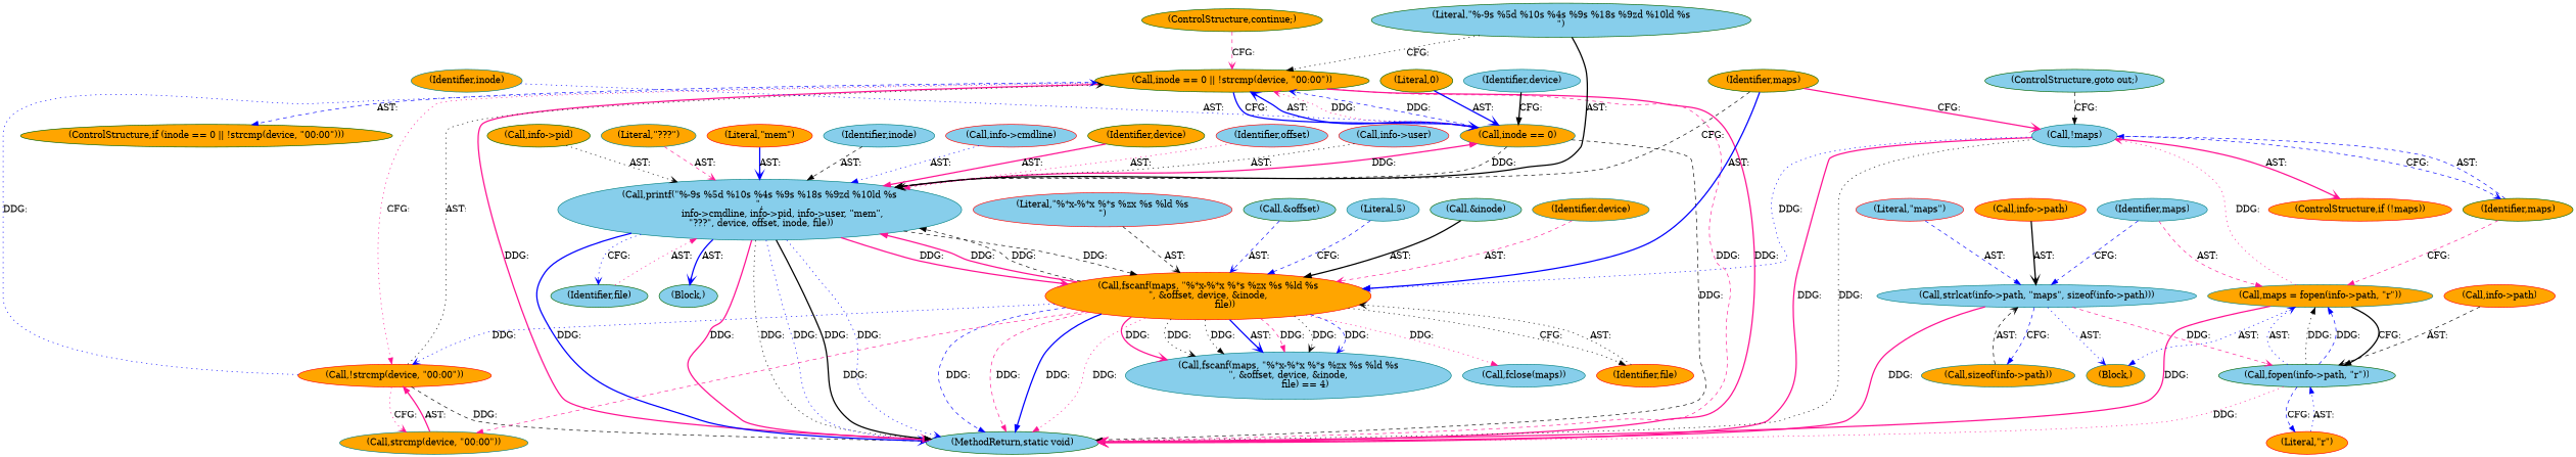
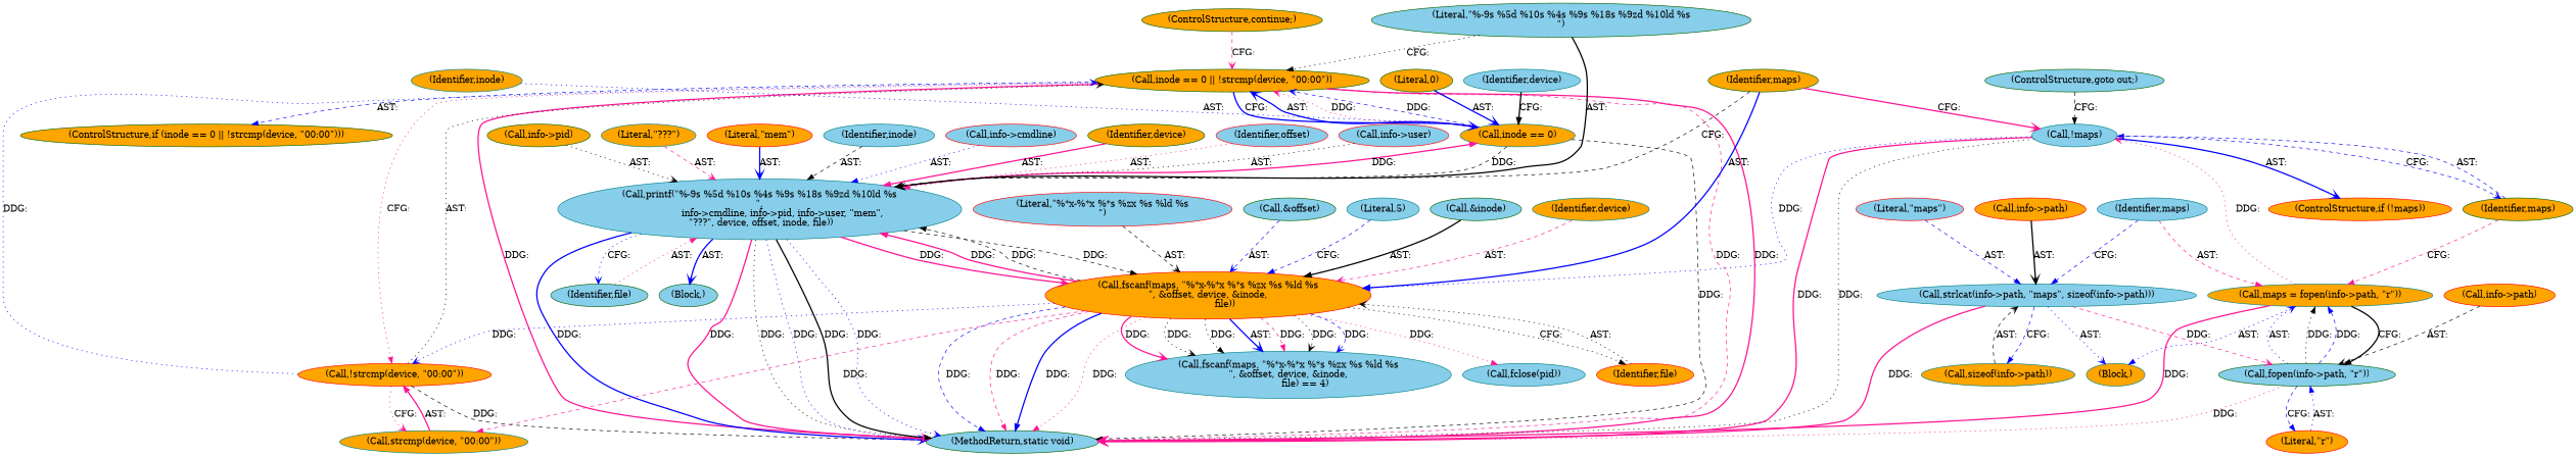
  digraph {
    node [color=teal fillcolor=orange style=filled]
    edge [arrowhead=vee color=blue style=dashed]
    n1 [color=darkgreen label="(Call,inode == 0 || !strcmp(device, \"00:00\"))"]
    n2 [label="(Call,inode == 0)"]
    n3 [color=red label="(Call,!strcmp(device, \"00:00\"))"]
    n4 [color=darkgreen label="(ControlStructure,if (inode == 0 || !strcmp(device, \"00:00\")))"]
    n5 [color=darkgreen fillcolor=skyblue label="(MethodReturn,static void)"]
    n6 [fillcolor=skyblue label="(Call,printf(\"%-9s %5d %10s %4s %9s %18s %9zd %10ld %s\n\",\n                info->cmdline, info->pid, info->user, \"mem\",\n \"???\", device, offset, inode, file))"]
    n7 [label="(Call,strcmp(device, \"00:00\"))"]
    n8 [color=red label="(Call,fscanf(maps, \"%*x-%*x %*s %zx %s %ld %s\n\", &offset, device, &inode,\n            file))"]
    n9 [color=darkgreen fillcolor=skyblue label="(Identifier,file)"]
    n10 [color=darkgreen fillcolor=skyblue label="(Block,)"]
    n11 [color=darkgreen label="(Literal,0)"]
    n12 [color=red label="(Identifier,file)"]
    n13 [fillcolor=skyblue label="(Call,fscanf(maps, \"%*x-%*x %*s %zx %s %ld %s\n\", &offset, device, &inode,\n            file) == 4)"]
-   n14 [fillcolor=skyblue label="(Call,fclose(maps))"]
+   n14 [fillcolor=skyblue label="(Call,fclose(pid))"]
    n15 [fillcolor=skyblue label="(Call,!maps)"]
    n16 [color=darkgreen label="(Identifier,maps)"]
    n17 [color=red label="(ControlStructure,if (!maps))"]
    n18 [label="(Call,maps = fopen(info->path, \"r\"))"]
    n19 [color=darkgreen fillcolor=skyblue label="(Call,fopen(info->path, \"r\"))"]
    n20 [label="(Block,)"]
    n21 [color=red label="(Literal,\"r\")"]
    n22 [fillcolor=skyblue label="(Call,strlcat(info->path, \"maps\", sizeof(info->path)))"]
    n23 [label="(Call,sizeof(info->path))"]
    n24 [color=red label="(Call,info->path)"]
    n25 [color=red fillcolor=skyblue label="(Literal,\"maps\")"]
    n26 [fillcolor=skyblue label="(Literal,5)"]
    n27 [color=darkgreen fillcolor=skyblue label="(ControlStructure,goto out;)"]
    n28 [color=darkgreen fillcolor=skyblue label="(Call,&inode)"]
    n29 [fillcolor=skyblue label="(Identifier,maps)"]
    n30 [color=darkgreen label="(Call,info->pid)"]
    n31 [label="(Identifier,device)"]
    n32 [label="(Literal,\"???\")"]
    n33 [color=red label="(Call,info->path)"]
    n34 [color=red label="(Literal,\"mem\")"]
    n35 [color=darkgreen label="(Identifier,maps)"]
    n36 [fillcolor=skyblue label="(Identifier,device)"]
    n37 [fillcolor=skyblue label="(Identifier,inode)"]
    n38 [color=darkgreen fillcolor=skyblue label="(Literal,\"%-9s %5d %10s %4s %9s %18s %9zd %10ld %s\n\")"]
    n39 [color=red fillcolor=skyblue label="(Call,info->cmdline)"]
    n40 [color=darkgreen label="(Identifier,device)"]
    n41 [color=red fillcolor=skyblue label="(Literal,\"%*x-%*x %*s %zx %s %ld %s\n\")"]
    n42 [color=red fillcolor=skyblue label="(Identifier,offset)"]
    n43 [color=red fillcolor=skyblue label="(Call,info->user)"]
    n44 [color=darkgreen fillcolor=skyblue label="(Call,&offset)"]
    n45 [color=darkgreen label="(ControlStructure,continue;)"]
    n46 [label="(Identifier,inode)"]
    n1 -> n2 [label="CFG: " style=bold]
    n1 -> n3 [arrowhead=normal color=deeppink label="CFG: " style=dotted]
    n1 -> n4 [arrowhead=normal label="AST: "]
    n1 -> n5 [color=deeppink label="DDG: " style=bold]
    n1 -> n5 [color=deeppink label="DDG: "]
    n1 -> n5 [color=deeppink label="DDG: " style=bold]
    n2 -> n1 [label="AST: " style=bold]
    n2 -> n1 [color=deeppink label="DDG: " style=dotted]
    n2 -> n1 [label="DDG: "]
    n2 -> n5 [arrowhead=normal color=black label="DDG: "]
    n2 -> n6 [color=black label="DDG: "]
    n3 -> n1 [color=black label="AST: " style=dotted]
    n3 -> n1 [label="DDG: " style=dotted]
    n3 -> n5 [arrowhead=normal color=black label="DDG: "]
    n3 -> n7 [color=deeppink label="CFG: " style=dotted]
    n6 -> n2 [arrowhead=normal color=deeppink label="DDG: " style=bold]
    n6 -> n5 [label="DDG: " style=dotted]
    n6 -> n5 [arrowhead=normal color=black label="DDG: " style=bold]
    n6 -> n5 [label="DDG: " style=dotted]
    n6 -> n5 [label="DDG: " style=bold]
    n6 -> n5 [arrowhead=normal color=deeppink label="DDG: " style=bold]
    n6 -> n5 [arrowhead=normal color=black label="DDG: " style=dotted]
    n6 -> n8 [arrowhead=normal color=black label="DDG: "]
    n6 -> n8 [color=deeppink label="DDG: " style=bold]
    n6 -> n9 [label="CFG: " style=dotted]
    n6 -> n10 [label="AST: " style=bold]
    n7 -> n3 [arrowhead=normal color=deeppink label="AST: " style=bold]
    n8 -> n3 [label="DDG: " style=dotted]
    n8 -> n5 [arrowhead=normal label="DDG: "]
    n8 -> n5 [arrowhead=normal color=deeppink label="DDG: "]
    n8 -> n5 [arrowhead=normal label="DDG: " style=bold]
    n8 -> n5 [arrowhead=normal color=deeppink label="DDG: " style=dotted]
    n8 -> n6 [arrowhead=normal color=deeppink label="DDG: " style=bold]
    n8 -> n6 [arrowhead=normal color=black label="DDG: "]
    n8 -> n7 [arrowhead=normal color=deeppink label="DDG: "]
    n8 -> n12 [arrowhead=normal color=black label="CFG: " style=dotted]
    n8 -> n13 [label="AST: " style=bold]
    n8 -> n13 [arrowhead=normal color=deeppink label="DDG: "]
    n8 -> n13 [color=black label="DDG: " style=dotted]
    n8 -> n13 [label="DDG: "]
    n8 -> n13 [color=deeppink label="DDG: " style=bold]
    n8 -> n13 [color=black label="DDG: " style=dotted]
    n8 -> n13 [arrowhead=normal color=black label="DDG: " style=dotted]
    n8 -> n14 [arrowhead=normal color=deeppink label="DDG: " style=dotted]
    n9 -> n6 [arrowhead=normal color=deeppink label="AST: " style=dotted]
    n11 -> n2 [label="AST: " style=bold]
    n12 -> n8 [color=black label="AST: " style=dotted]
    n15 -> n5 [color=deeppink label="DDG: " style=bold]
    n15 -> n5 [arrowhead=normal color=black label="DDG: " style=dotted]
    n15 -> n8 [label="DDG: " style=dotted]
    n15 -> n16 [label="CFG: "]
-   n15 -> n17 [color=deeppink label="AST: " style=bold]
+   n15 -> n17 [label="AST: " style=bold]
    n16 -> n15 [arrowhead=normal label="AST: "]
    n16 -> n18 [arrowhead=normal color=deeppink label="CFG: "]
    n18 -> n5 [color=deeppink label="DDG: " style=bold]
    n18 -> n15 [color=deeppink label="DDG: " style=dotted]
    n18 -> n19 [arrowhead=normal color=black label="CFG: " style=bold]
    n18 -> n20 [arrowhead=normal label="AST: " style=dotted]
    n19 -> n5 [color=deeppink label="DDG: " style=dotted]
    n19 -> n18 [label="AST: " style=dotted]
    n19 -> n18 [arrowhead=normal color=black label="DDG: " style=dotted]
    n19 -> n18 [arrowhead=normal label="DDG: "]
    n19 -> n21 [arrowhead=normal label="CFG: "]
    n21 -> n19 [arrowhead=normal label="AST: " style=dotted]
    n22 -> n5 [color=deeppink label="DDG: " style=bold]
    n22 -> n19 [color=deeppink label="DDG: "]
    n22 -> n20 [label="AST: " style=dotted]
    n22 -> n23 [arrowhead=normal label="CFG: "]
    n23 -> n22 [color=black label="AST: "]
    n24 -> n22 [color=black label="AST: " style=bold]
    n25 -> n22 [arrowhead=normal label="AST: "]
    n26 -> n8 [arrowhead=normal label="CFG: "]
    n27 -> n15 [arrowhead=normal color=black label="CFG: "]
    n28 -> n8 [arrowhead=normal color=black label="AST: " style=bold]
    n29 -> n18 [arrowhead=normal color=deeppink label="AST: "]
    n29 -> n22 [arrowhead=normal label="CFG: "]
    n30 -> n6 [color=black label="AST: " style=dotted]
    n31 -> n8 [color=deeppink label="AST: "]
    n32 -> n6 [color=deeppink label="AST: "]
    n33 -> n19 [color=black label="AST: "]
    n34 -> n6 [label="AST: " style=bold]
    n35 -> n6 [arrowhead=normal color=black label="CFG: "]
    n35 -> n8 [arrowhead=normal label="AST: " style=bold]
    n35 -> n15 [color=deeppink label="CFG: " style=bold]
    n36 -> n2 [arrowhead=normal color=black label="CFG: " style=bold]
    n37 -> n6 [arrowhead=normal color=black label="AST: "]
    n38 -> n1 [arrowhead=normal color=black label="CFG: " style=dotted]
    n38 -> n6 [color=black label="AST: " style=bold]
    n39 -> n6 [arrowhead=normal label="AST: " style=dotted]
    n40 -> n6 [arrowhead=normal color=deeppink label="AST: " style=bold]
    n41 -> n8 [color=black label="AST: "]
    n42 -> n6 [arrowhead=normal color=deeppink label="AST: " style=dotted]
    n43 -> n6 [color=black label="AST: " style=dotted]
    n44 -> n8 [label="AST: "]
    n45 -> n1 [color=deeppink label="CFG: "]
    n46 -> n2 [label="AST: " style=dotted]
  }
